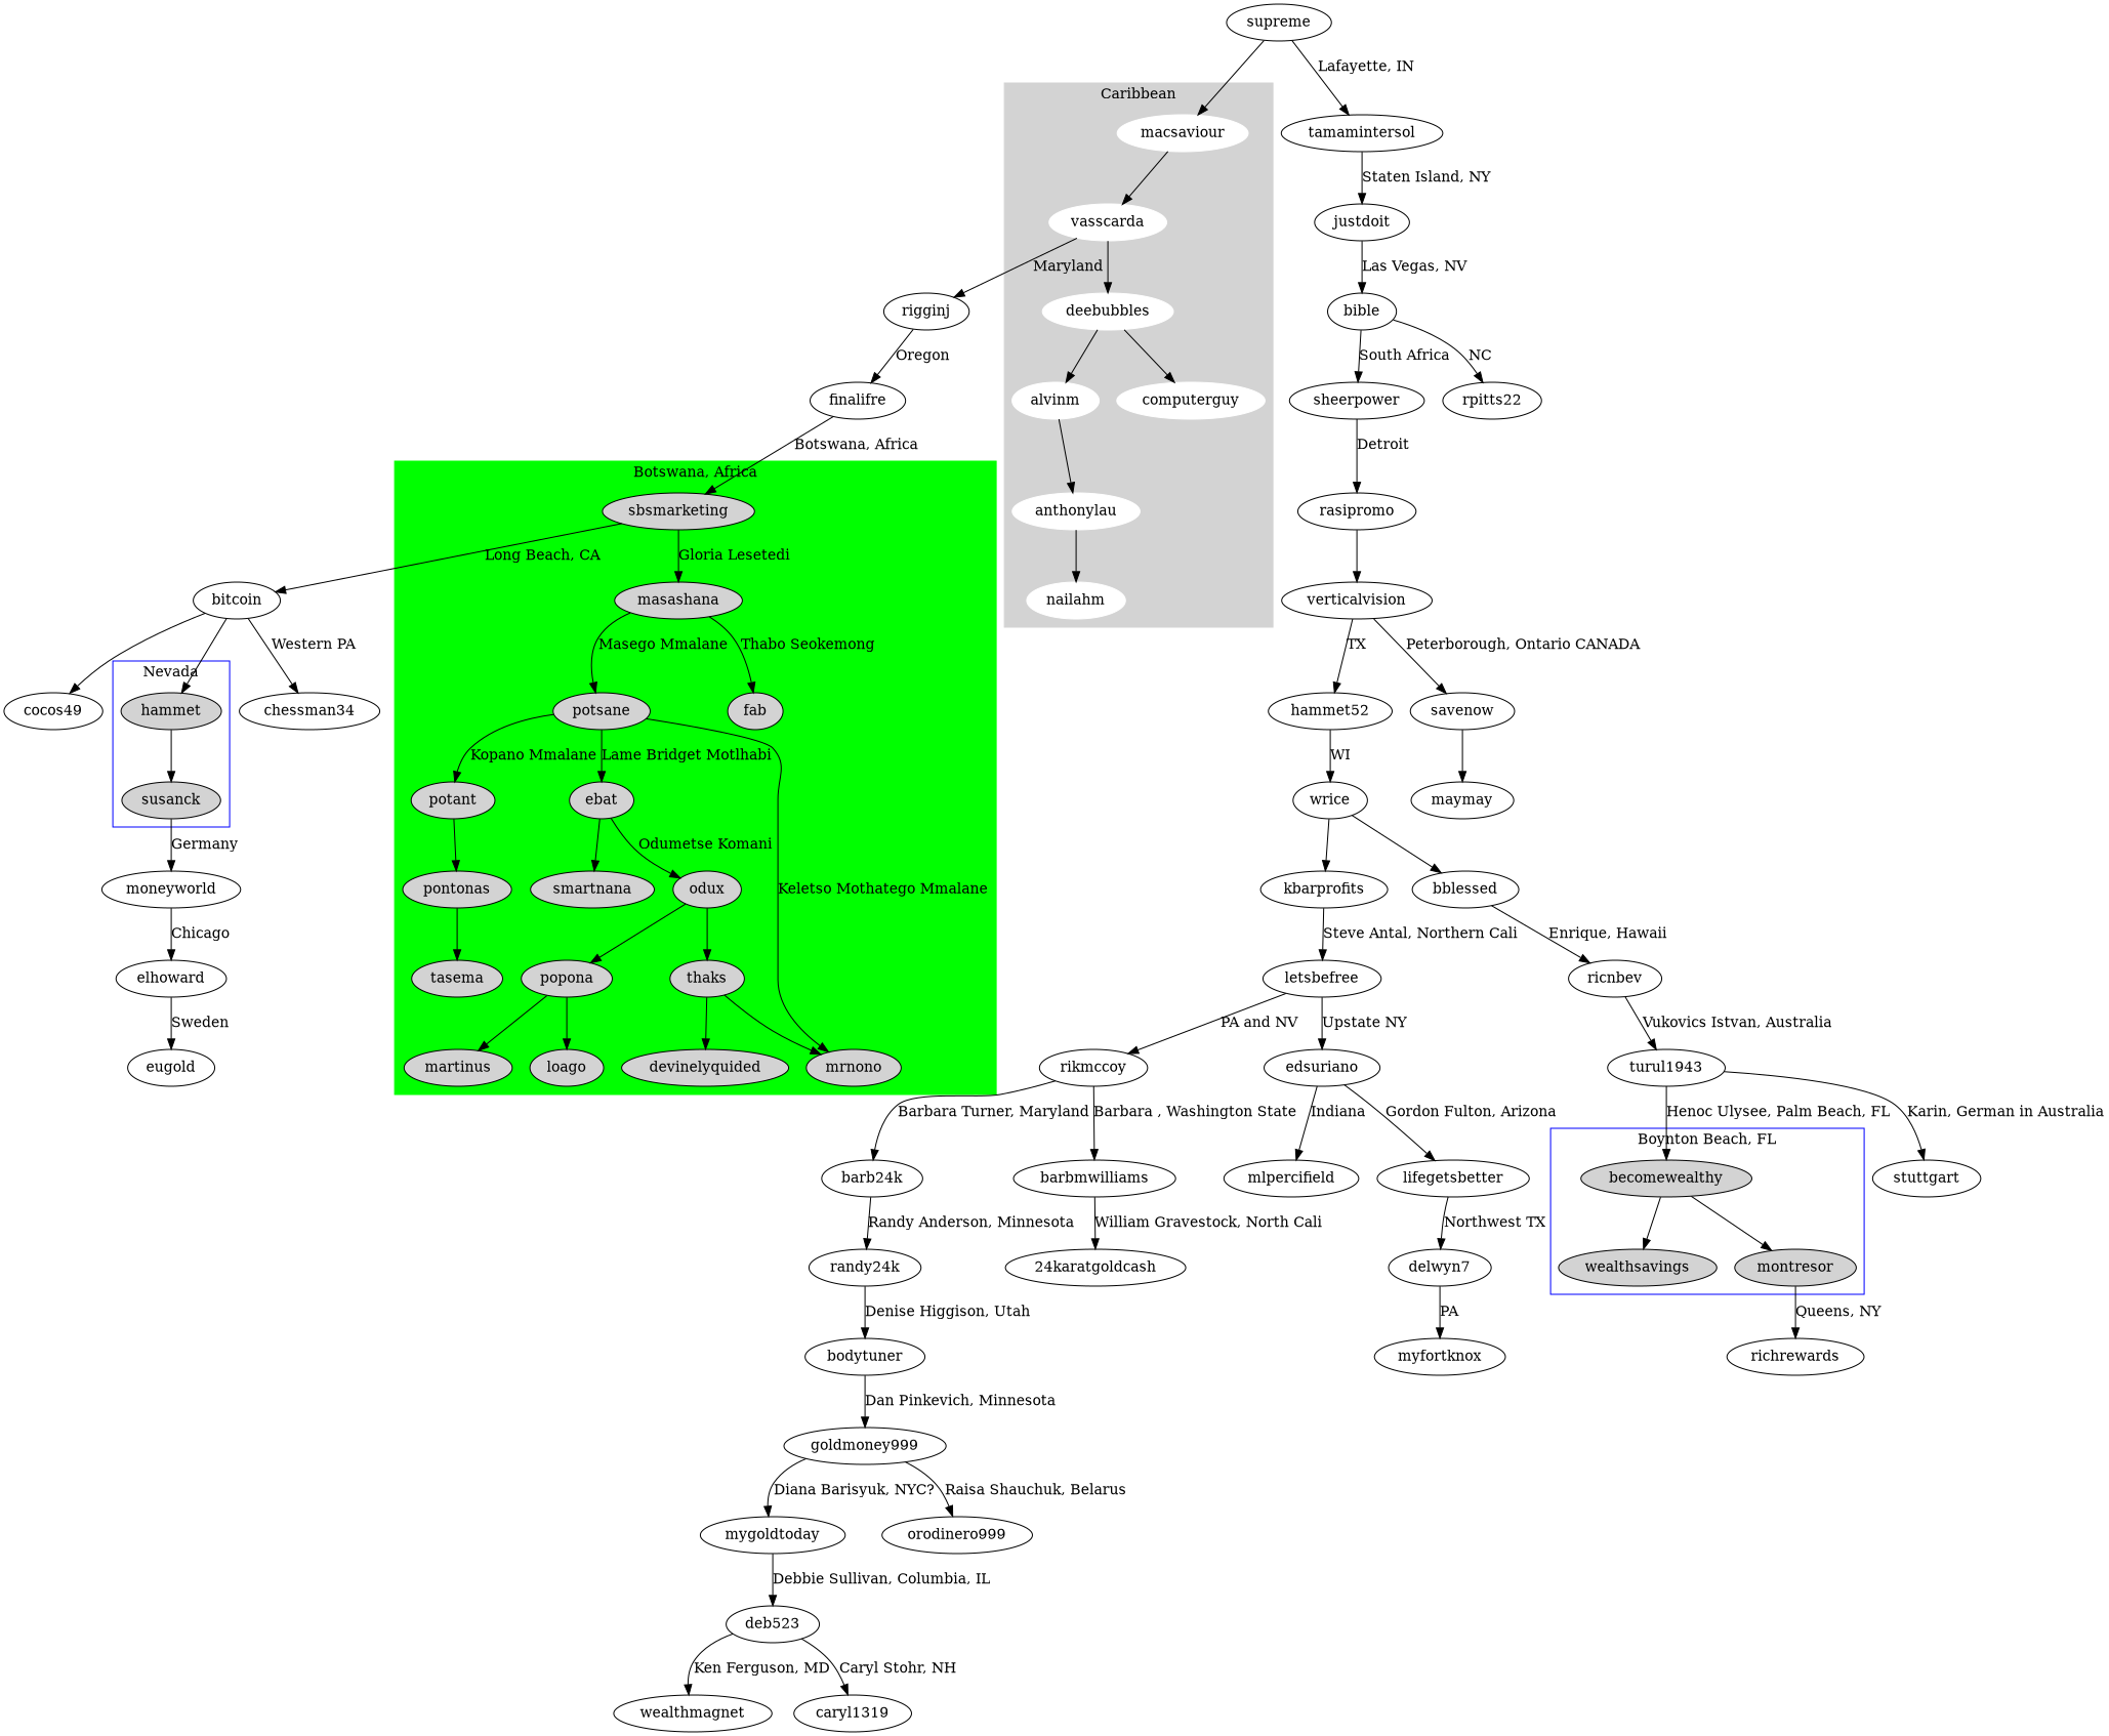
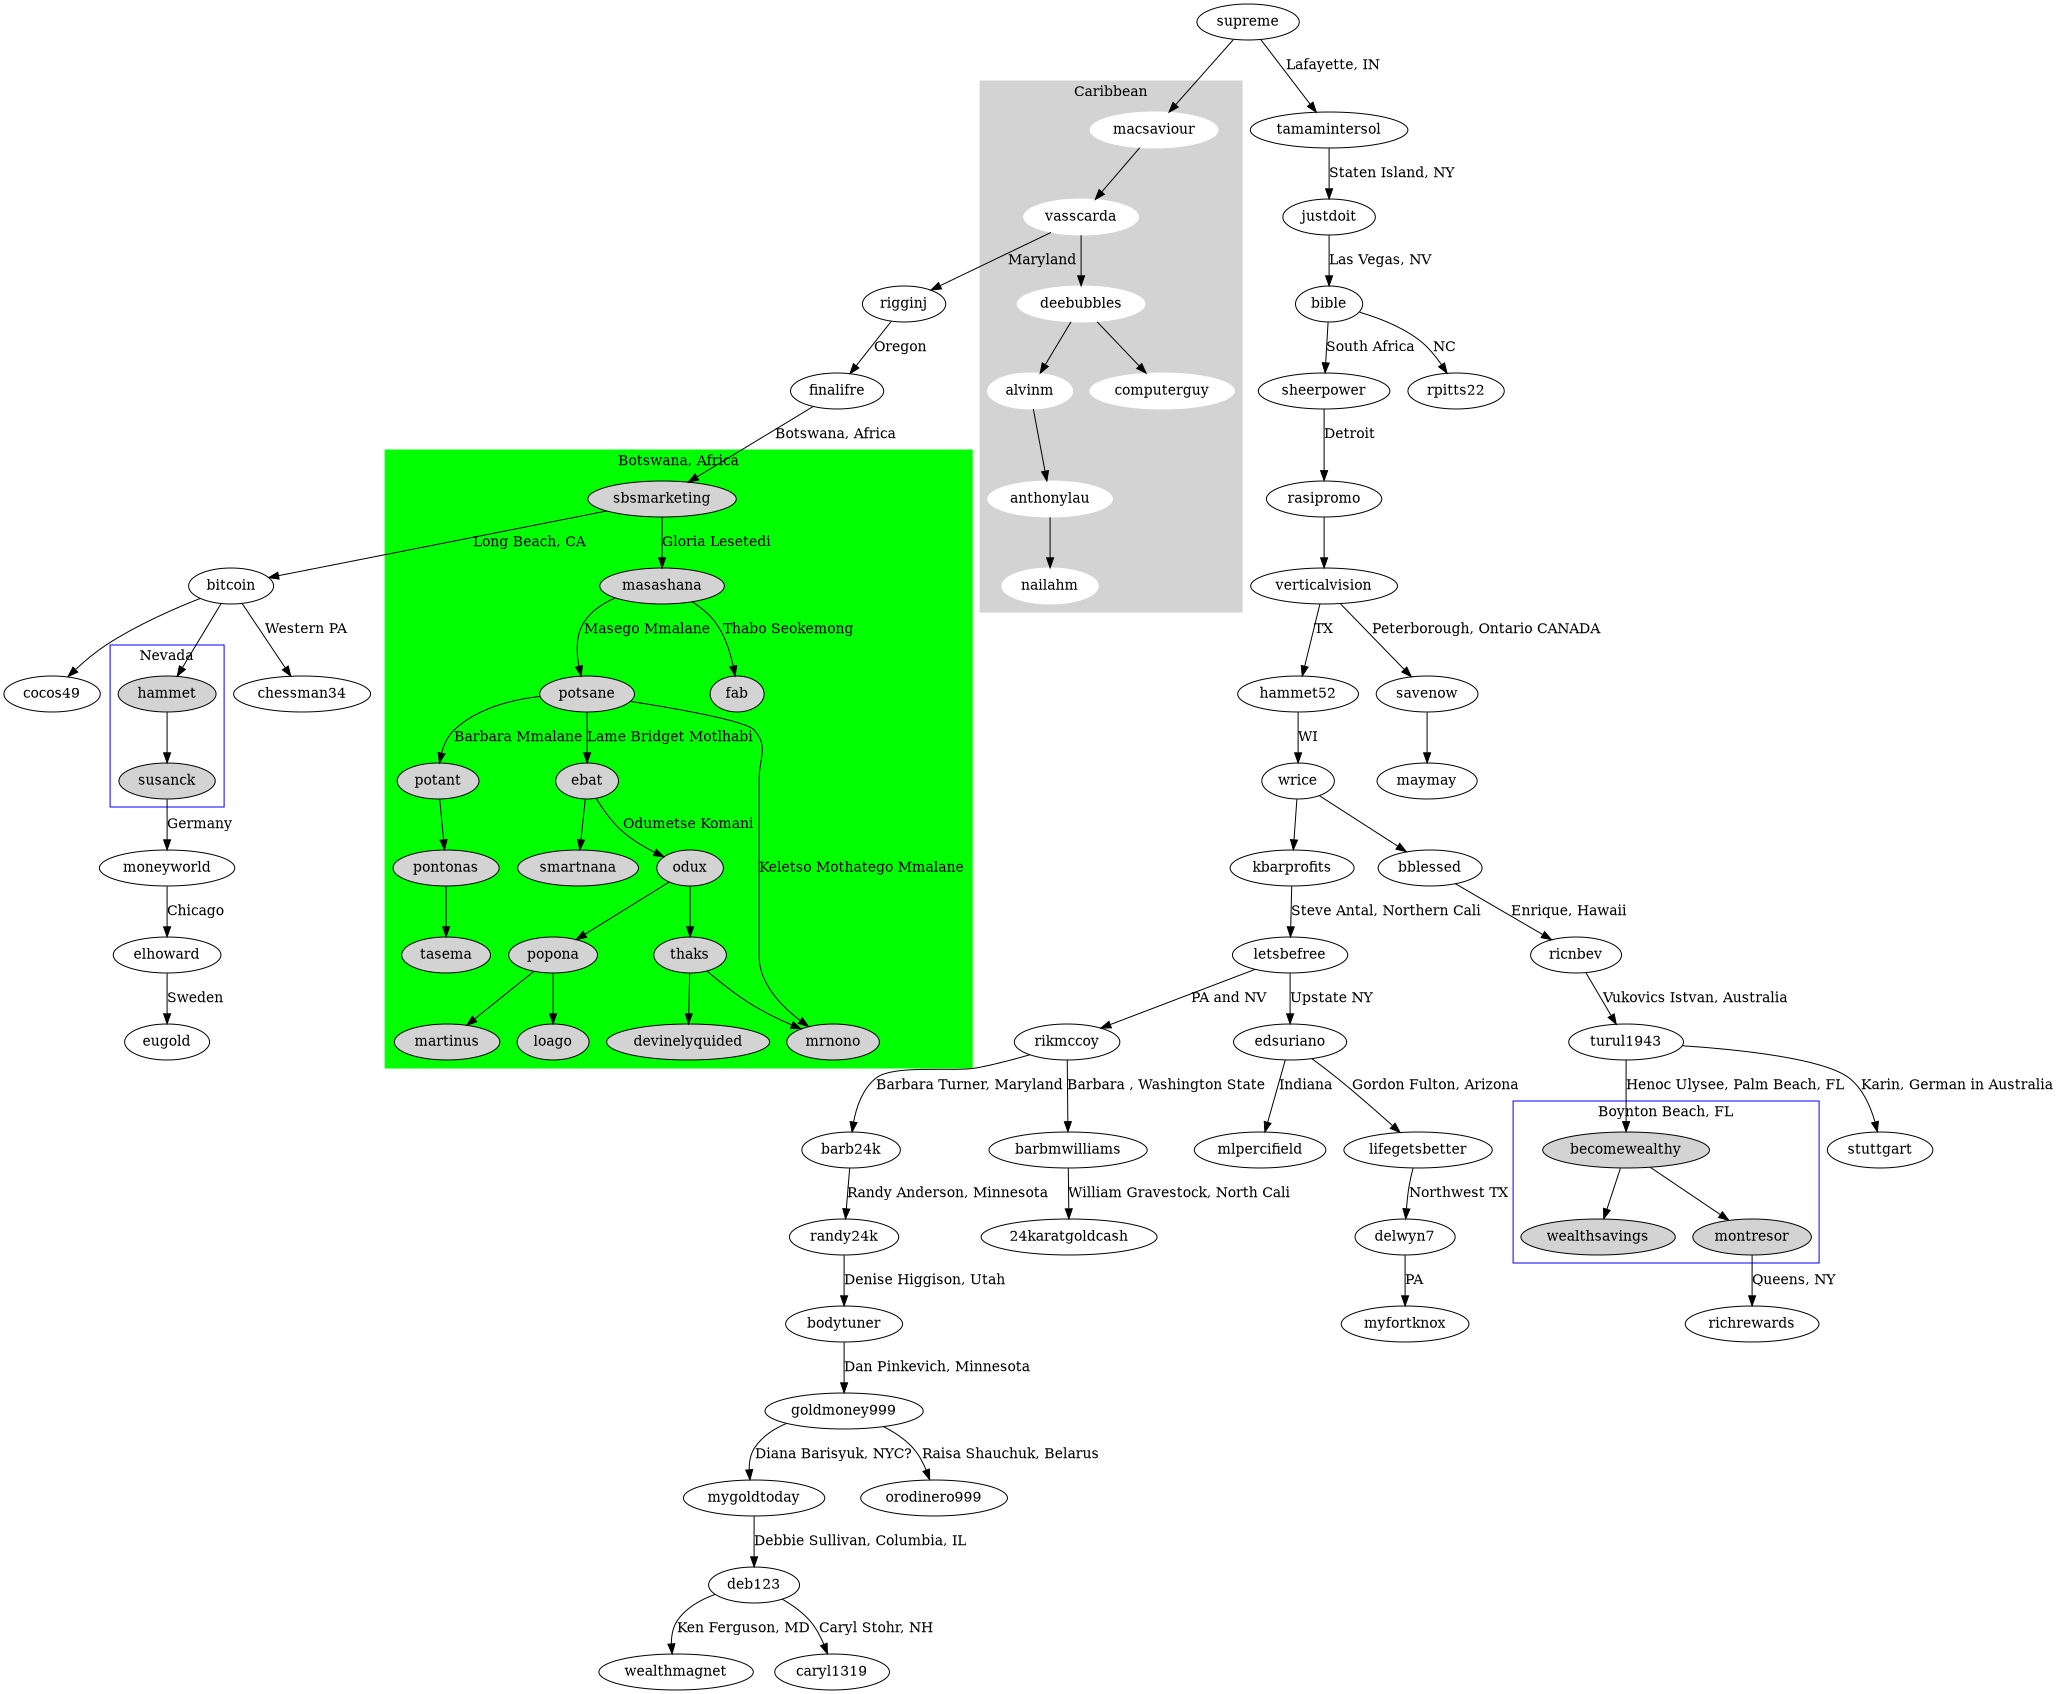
  digraph {
    macsaviour [color=white style=filled]
    vasscarda [color=white style=filled]
    deebubbles [color=white style=filled]
    computerguy [color=white style=filled]
    alvinm [color=white style=filled]
    anthonylau [color=white style=filled]
    nailahm [color=white style=filled]
    n8 [label=hammet style=filled]
    susanck [style=filled]
    becomewealthy [style=filled]
    montresor [style=filled]
    wealthsavings [style=filled]
    sbsmarketing [style=filled]
    masashana [style=filled]
    fab [style=filled]
    potsane [style=filled]
    potant [style=filled]
    ebat [style=filled]
    mrnono [style=filled]
    pontonas [style=filled]
    odux [style=filled]
    smartnana [style=filled]
    tasema [style=filled]
    thaks [style=filled]
    popona [style=filled]
    devinelyquided [style=filled]
    martinus [style=filled]
    loago [style=filled]
    rigginj
    moneyworld
    richrewards
    bitcoin
    finalifre
    elhoward
    chessman34
    cocos49
    supreme
    tamamintersol
    justdoit
    eugold
    bible
    rpitts22
    sheerpower
    rasipromo
    verticalvision
    savenow
    hammet52
    maymay
    wrice
    kbarprofits
    bblessed
    letsbefree
    ricnbev
    rikmccoy
    edsuriano
    barb24k
    barbmwilliams
    mlpercifield
    lifegetsbetter
    randy24k
    "24karatgoldcash"
    delwyn7
    bodytuner
    goldmoney999
    mygoldtoday
    orodinero999
-   deb123 [label=deb523]
+   deb123
    wealthmagnet
    caryl1319
    myfortknox
    turul1943
    stuttgart
    subgraph cluster_1 {
      color=lightgrey
      label=Caribbean
      style=filled
      macsaviour
      vasscarda
      deebubbles
      computerguy
      alvinm
      anthonylau
      nailahm
    }
    subgraph cluster_2 {
      color=blue
      label=Nevada
      n8
      susanck
    }
    subgraph cluster_3 {
      color=blue
      label="Boynton Beach, FL"
      becomewealthy
      montresor
      wealthsavings
    }
    subgraph cluster_4 {
      color=green
      label="Botswana, Africa"
      style=filled
      sbsmarketing
      masashana
      fab
      potsane
      potant
      ebat
      mrnono
      pontonas
      odux
      smartnana
      tasema
      thaks
      popona
      devinelyquided
      martinus
      loago
    }
    macsaviour -> vasscarda
    vasscarda -> deebubbles
    vasscarda -> rigginj [label=Maryland]
    deebubbles -> computerguy
    deebubbles -> alvinm
    alvinm -> anthonylau
    anthonylau -> nailahm
    n8 -> susanck
    susanck -> moneyworld [label=Germany]
    becomewealthy -> montresor
    becomewealthy -> wealthsavings
    montresor -> richrewards [label="Queens, NY"]
    sbsmarketing -> masashana [label="Gloria Lesetedi"]
    sbsmarketing -> bitcoin [label="Long Beach, CA"]
    masashana -> fab [label="Thabo Seokemong"]
    masashana -> potsane [label="Masego Mmalane"]
-   potsane -> potant [label="Kopano Mmalane"]
+   potsane -> potant [label="Barbara Mmalane"]
    potsane -> ebat [label="Lame Bridget Motlhabi"]
    potsane -> mrnono [label="Keletso Mothatego Mmalane"]
    potant -> pontonas
    ebat -> odux [label="Odumetse Komani"]
    ebat -> smartnana
    pontonas -> tasema
    odux -> thaks
    odux -> popona
    thaks -> mrnono
    thaks -> devinelyquided
    popona -> martinus
    popona -> loago
    rigginj -> finalifre [label=Oregon]
    moneyworld -> elhoward [label=Chicago]
    bitcoin -> n8
    bitcoin -> chessman34 [label="Western PA"]
    bitcoin -> cocos49
    finalifre -> sbsmarketing [label="Botswana, Africa"]
    elhoward -> eugold [label=Sweden]
    supreme -> macsaviour
    supreme -> tamamintersol [label="Lafayette, IN"]
    tamamintersol -> justdoit [label="Staten Island, NY"]
    justdoit -> bible [label="Las Vegas, NV"]
    bible -> rpitts22 [label=NC]
    bible -> sheerpower [label="South Africa"]
    sheerpower -> rasipromo [label=Detroit]
    rasipromo -> verticalvision
    verticalvision -> savenow [label="Peterborough, Ontario CANADA"]
    verticalvision -> hammet52 [label=TX]
    savenow -> maymay
    hammet52 -> wrice [label=WI]
    wrice -> kbarprofits
    wrice -> bblessed
    kbarprofits -> letsbefree [label="Steve Antal, Northern Cali"]
    bblessed -> ricnbev [label="Enrique, Hawaii"]
    letsbefree -> rikmccoy [label="PA and NV"]
    letsbefree -> edsuriano [label="Upstate NY"]
    ricnbev -> turul1943 [label="Vukovics Istvan, Australia"]
    rikmccoy -> barb24k [label="Barbara Turner, Maryland"]
    rikmccoy -> barbmwilliams [label="Barbara , Washington State"]
    edsuriano -> mlpercifield [label=Indiana]
    edsuriano -> lifegetsbetter [label="Gordon Fulton, Arizona"]
    barb24k -> randy24k [label="Randy Anderson, Minnesota"]
    barbmwilliams -> "24karatgoldcash" [label="William Gravestock, North Cali"]
    lifegetsbetter -> delwyn7 [label="Northwest TX"]
    randy24k -> bodytuner [label="Denise Higgison, Utah"]
    delwyn7 -> myfortknox [label=PA]
    bodytuner -> goldmoney999 [label="Dan Pinkevich, Minnesota"]
    goldmoney999 -> mygoldtoday [label="Diana Barisyuk, NYC?"]
    goldmoney999 -> orodinero999 [label="Raisa Shauchuk, Belarus"]
    mygoldtoday -> deb123 [label="Debbie Sullivan, Columbia, IL"]
    deb123 -> wealthmagnet [label="Ken Ferguson, MD"]
    deb123 -> caryl1319 [label="Caryl Stohr, NH"]
    turul1943 -> becomewealthy [label="Henoc Ulysee, Palm Beach, FL"]
    turul1943 -> stuttgart [label="Karin, German in Australia"]
  }
